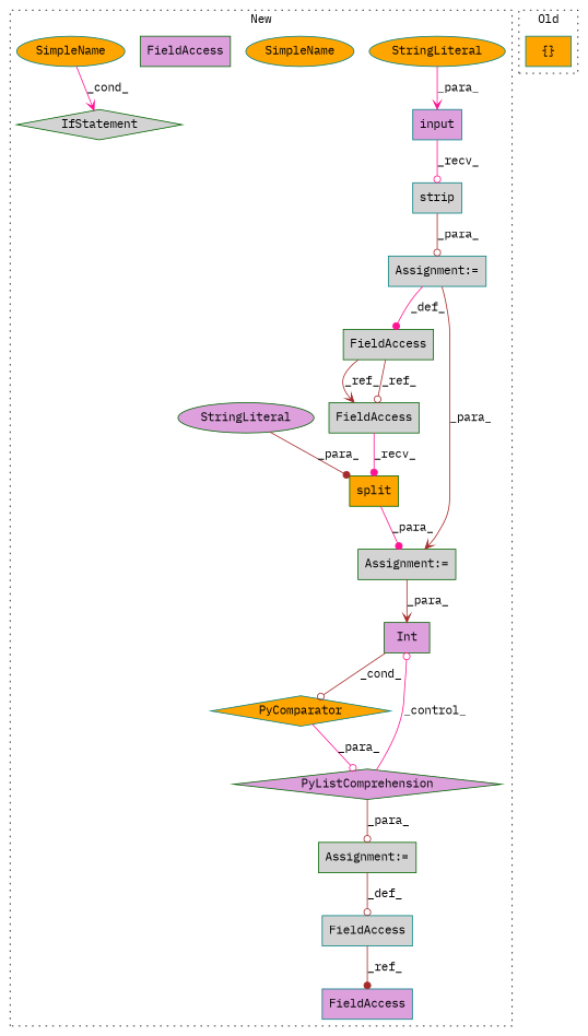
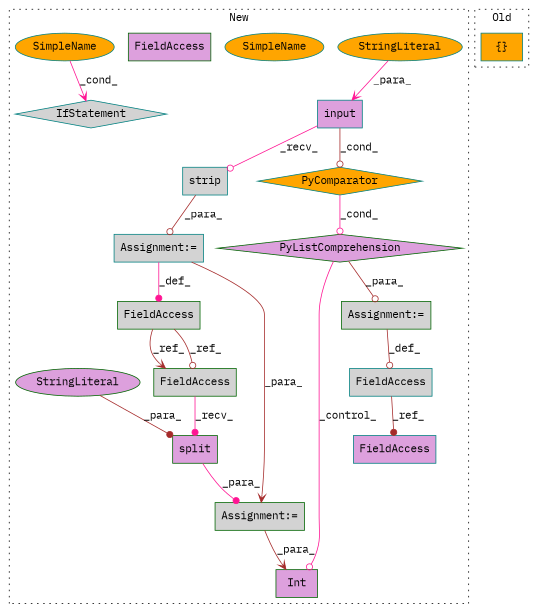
  digraph {
    fontname="IBM Plex Mono"
    node [a=22 color=teal fillcolor=lightgrey fontname="IBM Plex Mono" l=40 s=815 shape=box style=filled]
    edge [arrowhead=odot color=brown fontname="IBM Plex Mono"]
    n1 [a=32 fillcolor=plum l="6,1" label=input s="660,705"]
    n2 [a=7 l=1 label="Assignment:=" s=659]
    n3 [a=45 fillcolor=orange l=39 label=StringLiteral s=666 shape=ellipse]
    n4 [a=32 l=7 label=strip s=707]
    n5 [a=32 color=darkgreen fillcolor=plum l="4,1" label=Int s="739,747"]
    n6 [a=109 color=darkgreen fillcolor=plum l=124 label=PyListComprehension s=739 shape=diamond]
    n7 [a=113 fillcolor=orange label=PyComparator shape=diamond]
-   n8 [a=32 color=darkgreen fillcolor=orange l="6,1" label=split s="836,845"]
+   n8 [a=32 color=darkgreen fillcolor=plum l="6,1" label=split s="836,845"]
    n9 [a=45 color=darkgreen fillcolor=plum l=3 label=StringLiteral s=842 shape=ellipse]
    n10 [a=42 fillcolor=orange l=5 label=SimpleName s=850 shape=ellipse]
-   n11 [a=25 color=darkgreen label=IfStatement shape=diamond]
+   n11 [a=25 label=IfStatement shape=diamond]
    n12 [color=darkgreen l=10 label=FieldAccess s=649]
    n13 [color=darkgreen fillcolor=plum l=10 label=FieldAccess s=825]
    n14 [l=3 label=FieldAccess s=722]
    n15 [fillcolor=plum l=3 label=FieldAccess s=939]
    n16 [a=7 color=darkgreen label="Assignment:="]
    n17 [a=7 color=darkgreen l=14 label="Assignment:=" s=725]
    n18 [a=42 fillcolor=orange l=5 label=SimpleName s=850 shape=ellipse]
    n19 [color=darkgreen l=10 label=FieldAccess s=825]
    n20 [a=4 fillcolor=orange l="1,1" label="{}" s="662,707"]
    subgraph cluster_1 {
      label=New
      style=dotted
      n1
      n2
      n3
      n4
      n5
      n6
      n7
      n8
      n9
      n10
      n11
      n12
      n13
      n14
      n15
      n16
      n17
      n18
      n19
    }
    subgraph cluster_2 {
      label=Old
      style=dotted
      n20
    }
    n1 -> n4 [color=deeppink label=_recv_]
    n2 -> n12 [arrowhead=dot color=deeppink label=_def_]
    n2 -> n16 [arrowhead=vee label=_para_]
    n3 -> n1 [arrowhead=vee color=deeppink label=_para_]
    n4 -> n2 [label=_para_]
-   n5 -> n7 [label=_cond_]
+   n1 -> n7 [label=_cond_]
    n6 -> n5 [color=deeppink label=_control_]
    n6 -> n17 [label=_para_]
-   n7 -> n6 [color=deeppink label=_para_]
+   n7 -> n6 [color=deeppink label=_cond_]
    n8 -> n16 [arrowhead=dot color=deeppink label=_para_]
    n9 -> n8 [arrowhead=dot label=_para_]
    n12 -> n19 [arrowhead=vee label=_ref_]
    n12 -> n19 [label=_ref_]
    n14 -> n15 [arrowhead=dot label=_ref_]
    n16 -> n5 [arrowhead=vee label=_para_]
    n17 -> n14 [label=_def_]
    n18 -> n11 [arrowhead=vee color=deeppink label=_cond_]
    n19 -> n8 [arrowhead=dot color=deeppink label=_recv_]
  }
